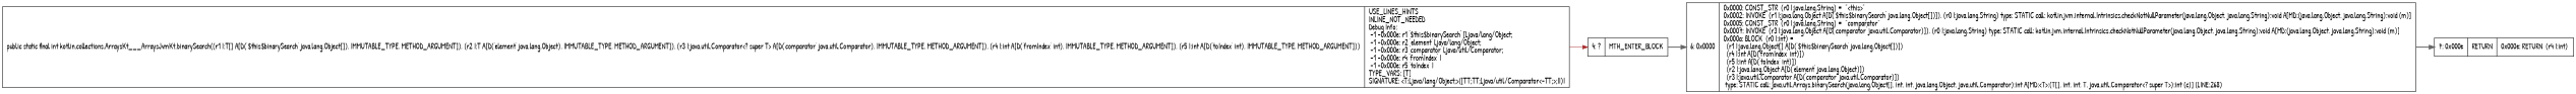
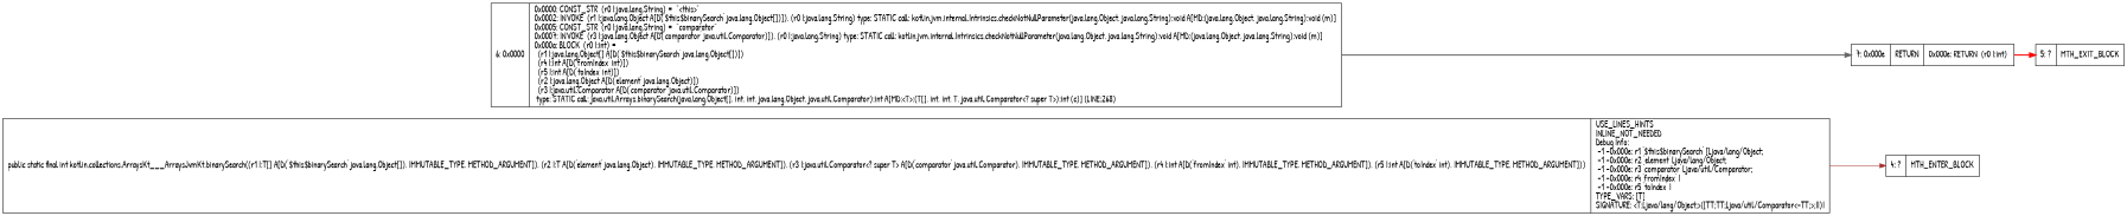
  digraph {
    fontname="Patrick Hand"
    rankdir=LR
    node [fontname="Patrick Hand" shape=record]
    edge [color=gray40 fontname="Patrick Hand" style=bold]
    n1 [label="{4\:\ ?|MTH_ENTER_BLOCK\l}"]
    n2 [label="{6\:\ 0x0000|0x0000: CONST_STR  (r0 I:java.lang.String) =  \"\<this\>\" \l0x0002: INVOKE  (r1 I:java.lang.Object A[D('$this$binarySearch' java.lang.Object[])]), (r0 I:java.lang.String) type: STATIC call: kotlin.jvm.internal.Intrinsics.checkNotNullParameter(java.lang.Object, java.lang.String):void A[MD:(java.lang.Object, java.lang.String):void (m)]\l0x0005: CONST_STR  (r0 I:java.lang.String) =  \"comparator\" \l0x0007: INVOKE  (r3 I:java.lang.Object A[D('comparator' java.util.Comparator)]), (r0 I:java.lang.String) type: STATIC call: kotlin.jvm.internal.Intrinsics.checkNotNullParameter(java.lang.Object, java.lang.String):void A[MD:(java.lang.Object, java.lang.String):void (m)]\l0x000a: BLOCK  (r0 I:int) = \l  (r1 I:java.lang.Object[] A[D('$this$binarySearch' java.lang.Object[])])\l  (r4 I:int A[D('fromIndex' int)])\l  (r5 I:int A[D('toIndex' int)])\l  (r2 I:java.lang.Object A[D('element' java.lang.Object)])\l  (r3 I:java.util.Comparator A[D('comparator' java.util.Comparator)])\l type: STATIC call: java.util.Arrays.binarySearch(java.lang.Object[], int, int, java.lang.Object, java.util.Comparator):int A[MD:\<T\>:(T[], int, int, T, java.util.Comparator\<? super T\>):int (c)] (LINE:268)\l}"]
-   n3 [label="{7\:\ 0x000e|RETURN\l|0x000e: RETURN  (r4 I:int) \l}"]
+   n3 [label="{7\:\ 0x000e|RETURN\l|0x000e: RETURN  (r0 I:int) \l}"]
+   n4 [label="{5\:\ ?|MTH_EXIT_BLOCK\l}"]
    n5 [label="{public static final int kotlin.collections.ArraysKt___ArraysJvmKt.binarySearch((r1 I:T[] A[D('$this$binarySearch' java.lang.Object[]), IMMUTABLE_TYPE, METHOD_ARGUMENT]), (r2 I:T A[D('element' java.lang.Object), IMMUTABLE_TYPE, METHOD_ARGUMENT]), (r3 I:java.util.Comparator\<? super T\> A[D('comparator' java.util.Comparator), IMMUTABLE_TYPE, METHOD_ARGUMENT]), (r4 I:int A[D('fromIndex' int), IMMUTABLE_TYPE, METHOD_ARGUMENT]), (r5 I:int A[D('toIndex' int), IMMUTABLE_TYPE, METHOD_ARGUMENT]))  | USE_LINES_HINTS\lINLINE_NOT_NEEDED\lDebug Info:\l  \-1 \-0x000e: r1 '$this$binarySearch' [Ljava\/lang\/Object;\l  \-1 \-0x000e: r2 'element' Ljava\/lang\/Object;\l  \-1 \-0x000e: r3 'comparator' Ljava\/util\/Comparator;\l  \-1 \-0x000e: r4 'fromIndex' I\l  \-1 \-0x000e: r5 'toIndex' I\lTYPE_VARS: [T]\lSIGNATURE: \<T:Ljava\/lang\/Object;\>([TT;TT;Ljava\/util\/Comparator\<\-TT;\>;II)I\l}"]
-   n1 -> n2
    n2 -> n3
+   n3 -> n4 [color=red]
    n5 -> n1 [color=brown style=solid]
  }
